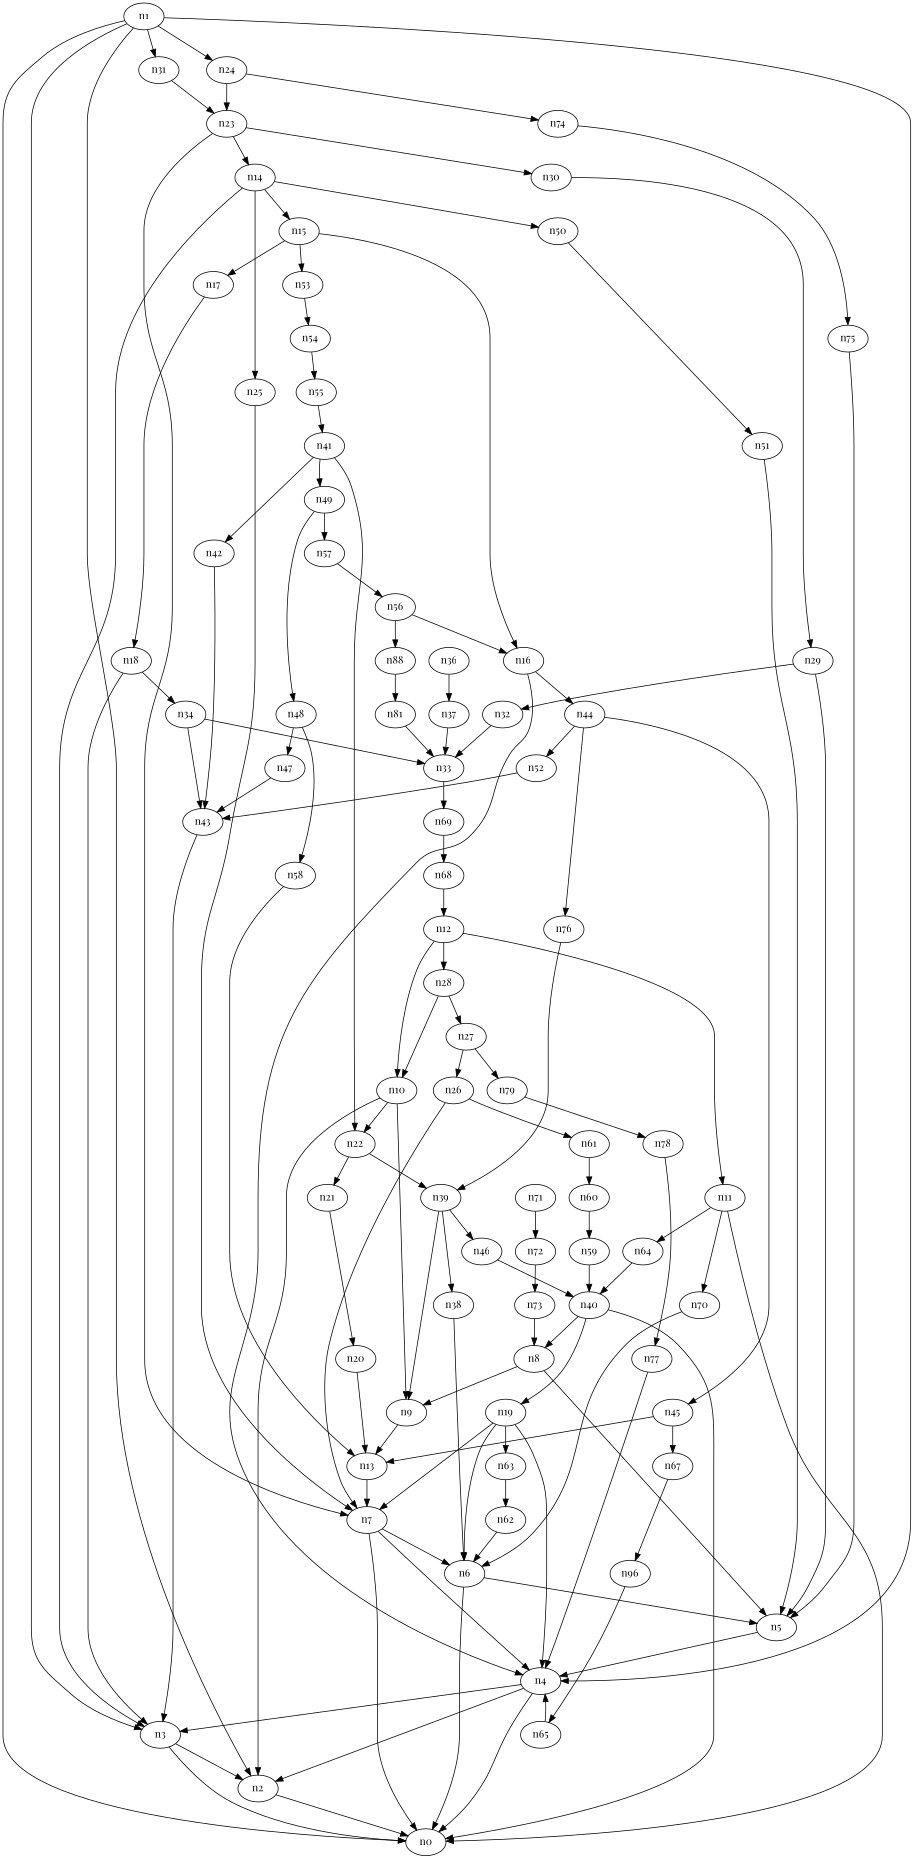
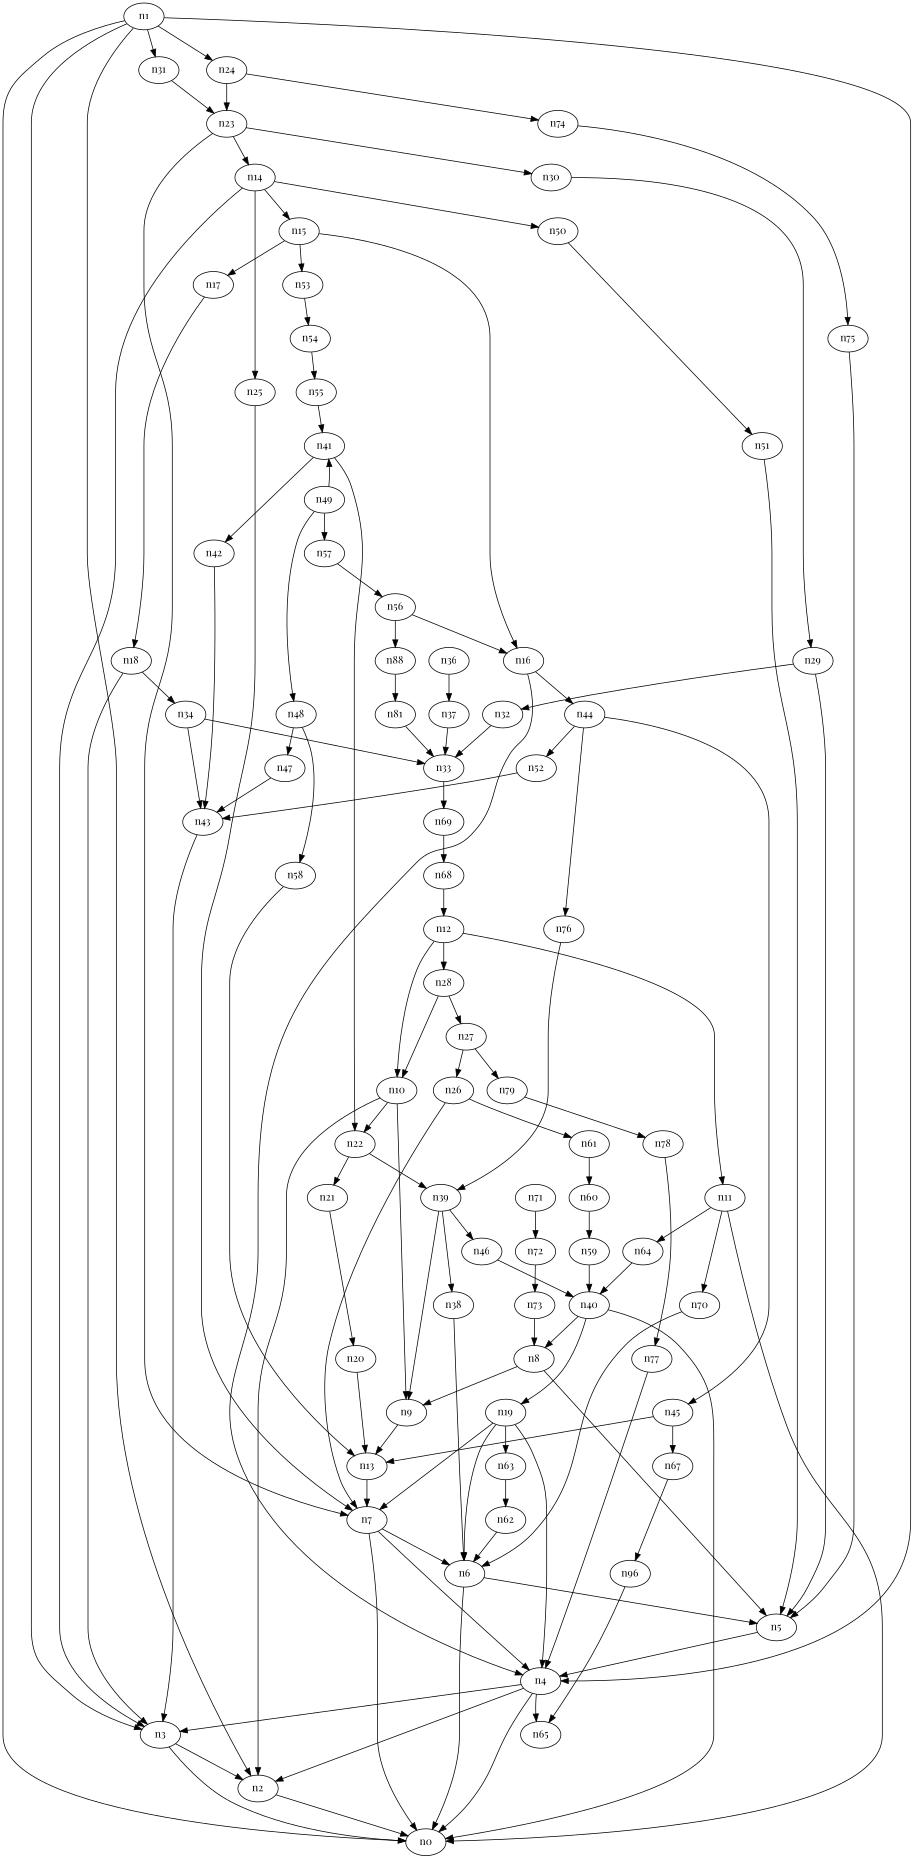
  digraph {
    fontname="Playfair Display"
    node [fontname="Playfair Display"]
    edge [fontname="Playfair Display"]
    n1
    n0
    n2
    n3
    n4
    n24
    n31
    n23
    n74
    n7
    n14
    n30
    n75
    n5
    n6
    n8
    n9
    n13
    n10
    n22
    n21
    n39
    n20
    n38
    n46
    n11
    n64
    n70
    n40
    n19
    n12
    n28
    n27
    n26
    n79
    n15
    n25
    n50
    n16
    n17
    n53
    n51
    n44
    n18
    n54
    n45
    n52
    n76
    n34
    n55
    n67
    n43
    n33
    n69
    n63
    n62
    n29
    n32
    n61
    n60
    n59
    n78
    n77
    n36
    n37
    n71
    n72
    n68
    n73
    n41
    n42
    n49
    n48
    n57
    n47
    n58
    n56
    n66 [label=n96]
    n65
    n80 [label=n88]
    n81
    n1 -> n0
    n1 -> n2
    n1 -> n3
    n1 -> n4
    n1 -> n24
    n1 -> n31
    n2 -> n0
    n3 -> n0
    n3 -> n2
    n4 -> n0
    n4 -> n2
    n4 -> n3
    n24 -> n23
    n24 -> n74
    n31 -> n23
    n23 -> n7
    n23 -> n14
    n23 -> n30
    n74 -> n75
    n7 -> n0
    n7 -> n4
    n7 -> n6
    n14 -> n3
    n14 -> n15
    n14 -> n25
    n14 -> n50
    n30 -> n29
    n75 -> n5
    n5 -> n4
    n6 -> n0
    n6 -> n5
    n8 -> n5
    n8 -> n9
    n9 -> n13
    n13 -> n7
    n10 -> n2
    n10 -> n9
    n10 -> n22
    n22 -> n21
    n22 -> n39
    n21 -> n20
    n39 -> n9
    n39 -> n38
    n39 -> n46
    n20 -> n13
    n38 -> n6
    n46 -> n40
    n11 -> n0
    n11 -> n64
    n11 -> n70
    n64 -> n40
    n70 -> n6
    n40 -> n0
    n40 -> n8
    n40 -> n19
    n19 -> n4
    n19 -> n7
    n19 -> n6
    n19 -> n63
    n12 -> n10
    n12 -> n11
    n12 -> n28
    n28 -> n10
    n28 -> n27
    n27 -> n26
    n27 -> n79
    n26 -> n7
    n26 -> n61
    n79 -> n78
    n15 -> n16
    n15 -> n17
    n15 -> n53
    n25 -> n7
    n50 -> n51
    n16 -> n4
    n16 -> n44
    n17 -> n18
    n53 -> n54
    n51 -> n5
    n44 -> n45
    n44 -> n52
    n44 -> n76
    n18 -> n3
    n18 -> n34
    n54 -> n55
    n45 -> n13
    n45 -> n67
    n52 -> n43
    n76 -> n39
    n34 -> n43
    n34 -> n33
    n55 -> n41
    n67 -> n66
    n43 -> n3
    n33 -> n69
    n69 -> n68
    n63 -> n62
    n62 -> n6
    n29 -> n5
    n29 -> n32
    n32 -> n33
    n61 -> n60
    n60 -> n59
    n59 -> n40
    n78 -> n77
    n77 -> n4
    n36 -> n37
    n37 -> n33
    n71 -> n72
    n72 -> n73
    n68 -> n12
    n73 -> n8
    n41 -> n22
    n41 -> n42
-   n41 -> n49
+   n49 -> n41
    n42 -> n43
    n49 -> n48
    n49 -> n57
    n48 -> n47
    n48 -> n58
    n57 -> n56
    n47 -> n43
    n58 -> n13
    n56 -> n16
    n56 -> n80
    n66 -> n65
-   n65 -> n4
+   n4 -> n65
    n80 -> n81
    n81 -> n33
  }
